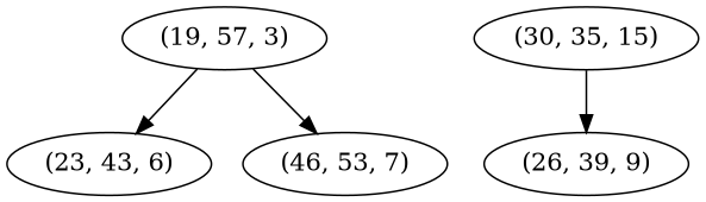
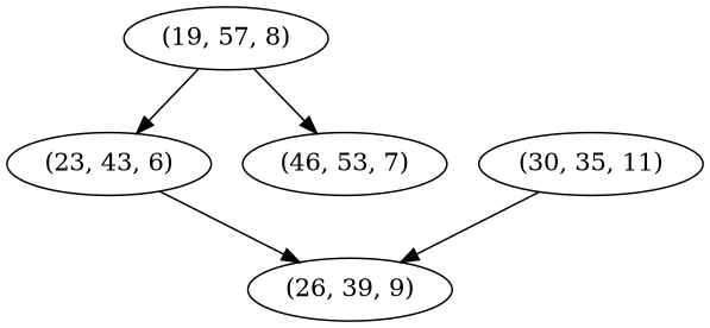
  digraph {
-   "(19, 57, 3)"
+   "(19, 57, 3)" [label="(19, 57, 8)"]
    "(23, 43, 6)"
    n3 [label="(46, 53, 7)"]
    "(26, 39, 9)"
-   "(30, 35, 11)" [label="(30, 35, 15)"]
+   "(30, 35, 11)"
    "(19, 57, 3)" -> "(23, 43, 6)"
    "(19, 57, 3)" -> n3
+   "(23, 43, 6)" -> "(26, 39, 9)"
    "(30, 35, 11)" -> "(26, 39, 9)"
  }
